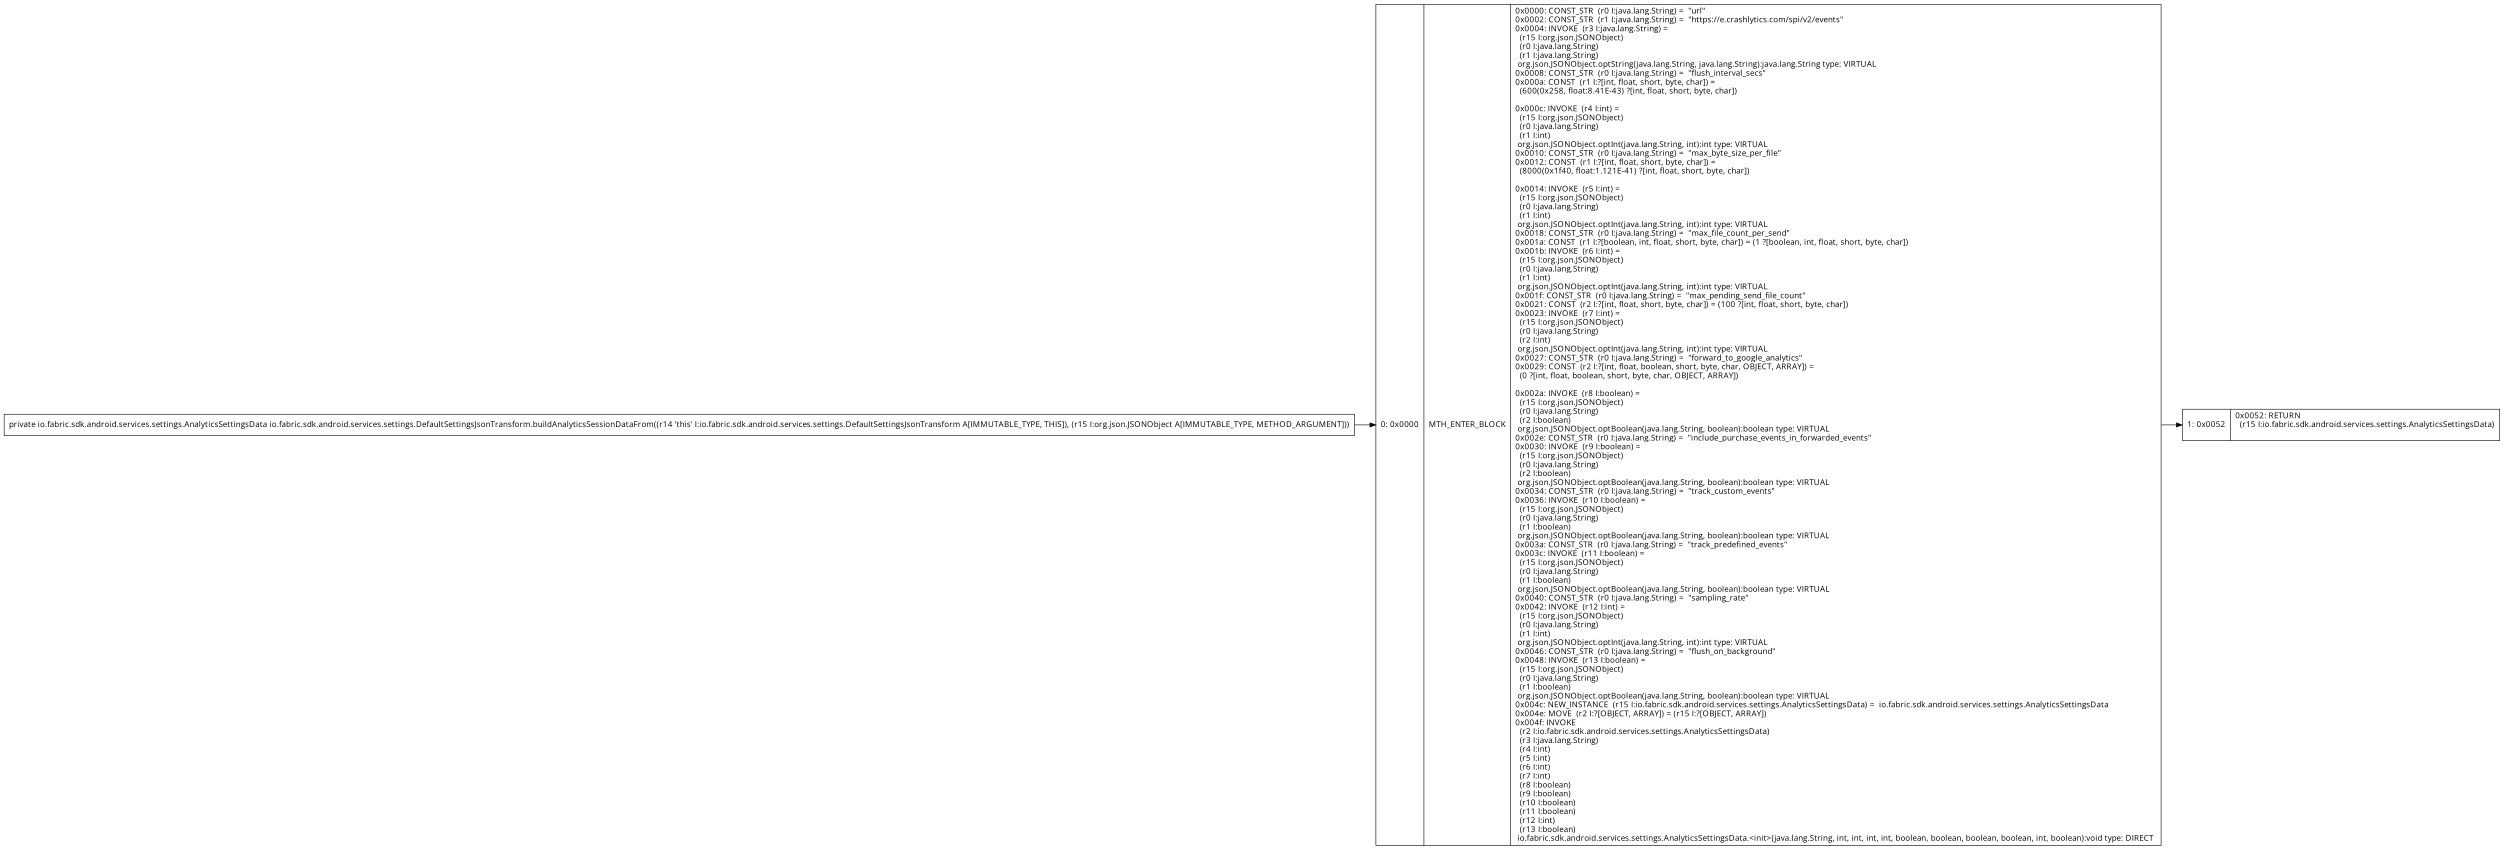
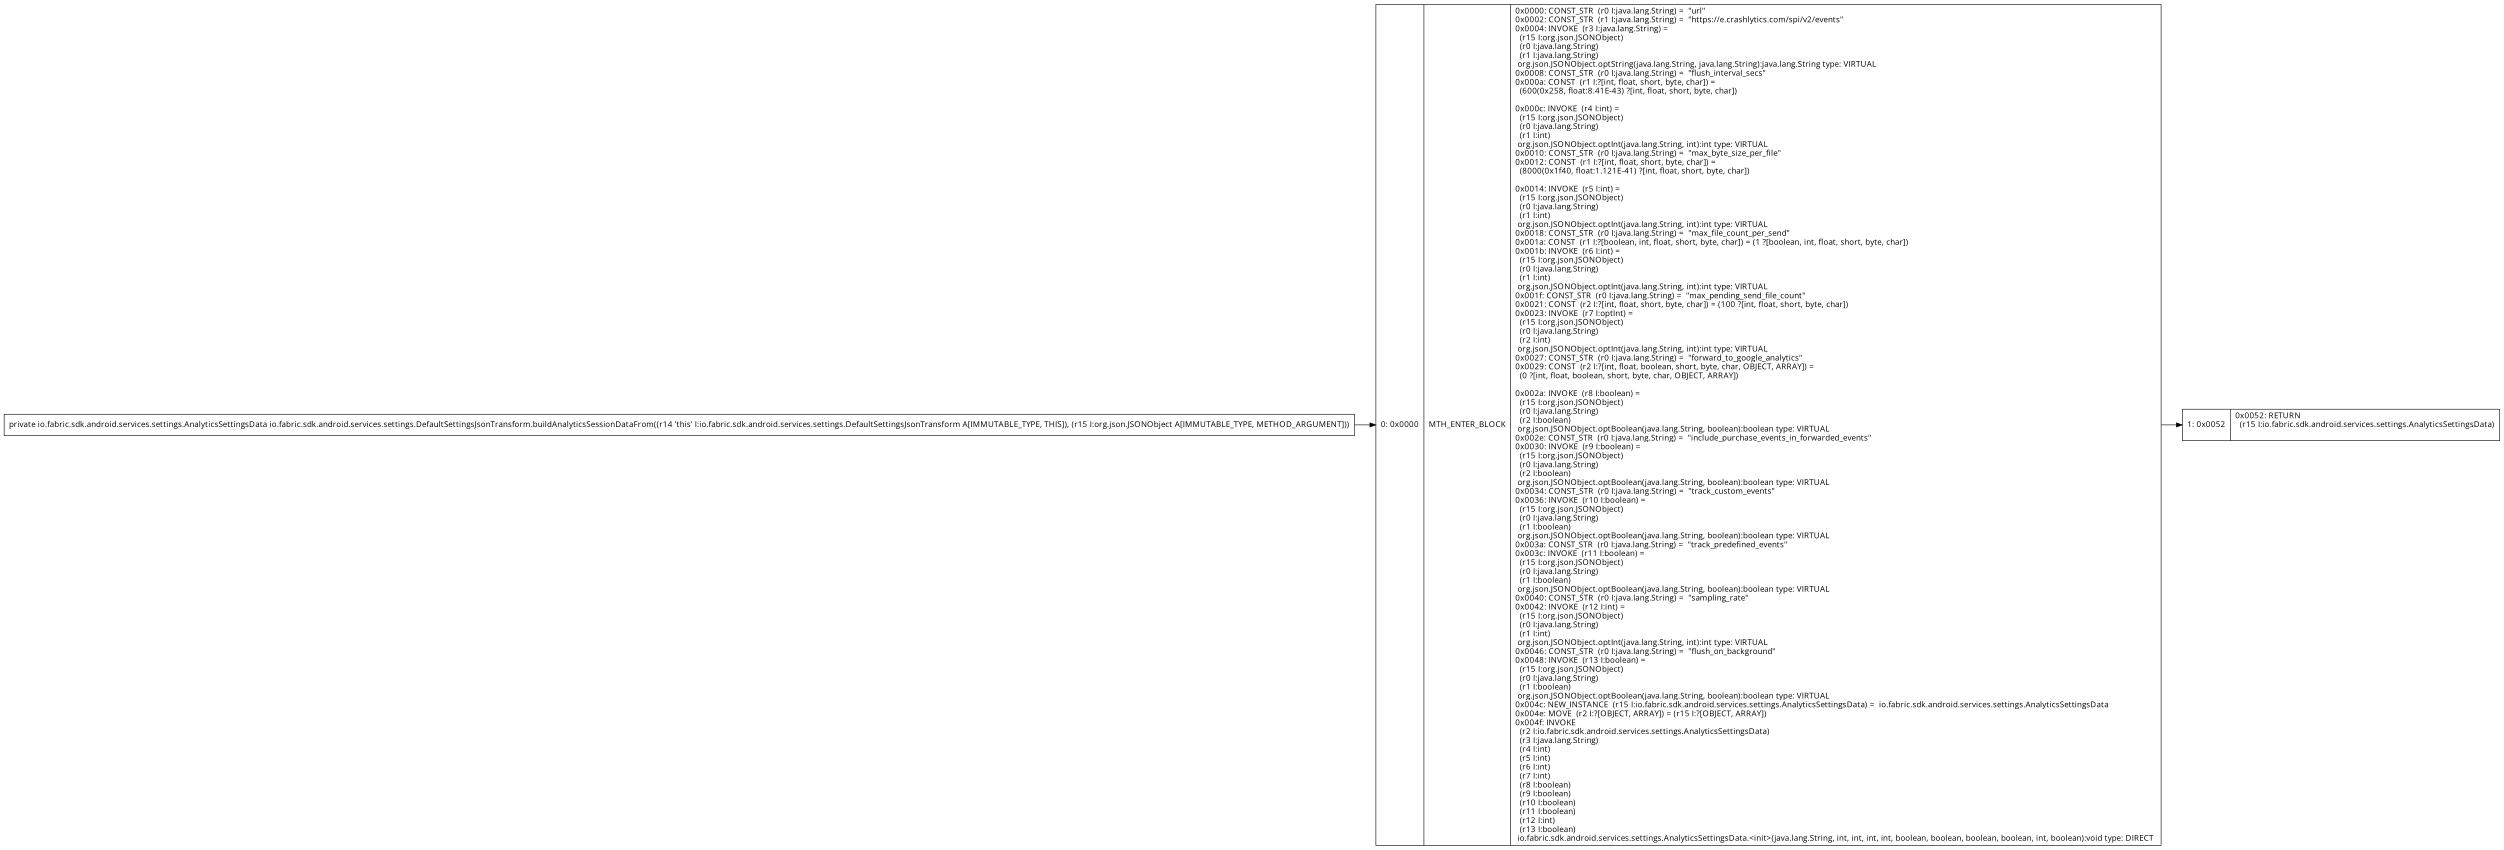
  digraph {
    rankdir=LR
    fontname="Open Sans"
    node [shape=record fontname="Open Sans"]
    edge [fontname="Open Sans"]
-   n1 [label="{0\:\ 0x0000|MTH_ENTER_BLOCK\l|0x0000: CONST_STR  (r0 I:java.lang.String) =  \"url\" \l0x0002: CONST_STR  (r1 I:java.lang.String) =  \"https:\/\/e.crashlytics.com\/spi\/v2\/events\" \l0x0004: INVOKE  (r3 I:java.lang.String) = \l  (r15 I:org.json.JSONObject)\l  (r0 I:java.lang.String)\l  (r1 I:java.lang.String)\l org.json.JSONObject.optString(java.lang.String, java.lang.String):java.lang.String type: VIRTUAL \l0x0008: CONST_STR  (r0 I:java.lang.String) =  \"flush_interval_secs\" \l0x000a: CONST  (r1 I:?[int, float, short, byte, char]) = \l  (600(0x258, float:8.41E\-43) ?[int, float, short, byte, char])\l \l0x000c: INVOKE  (r4 I:int) = \l  (r15 I:org.json.JSONObject)\l  (r0 I:java.lang.String)\l  (r1 I:int)\l org.json.JSONObject.optInt(java.lang.String, int):int type: VIRTUAL \l0x0010: CONST_STR  (r0 I:java.lang.String) =  \"max_byte_size_per_file\" \l0x0012: CONST  (r1 I:?[int, float, short, byte, char]) = \l  (8000(0x1f40, float:1.121E\-41) ?[int, float, short, byte, char])\l \l0x0014: INVOKE  (r5 I:int) = \l  (r15 I:org.json.JSONObject)\l  (r0 I:java.lang.String)\l  (r1 I:int)\l org.json.JSONObject.optInt(java.lang.String, int):int type: VIRTUAL \l0x0018: CONST_STR  (r0 I:java.lang.String) =  \"max_file_count_per_send\" \l0x001a: CONST  (r1 I:?[boolean, int, float, short, byte, char]) = (1 ?[boolean, int, float, short, byte, char]) \l0x001b: INVOKE  (r6 I:int) = \l  (r15 I:org.json.JSONObject)\l  (r0 I:java.lang.String)\l  (r1 I:int)\l org.json.JSONObject.optInt(java.lang.String, int):int type: VIRTUAL \l0x001f: CONST_STR  (r0 I:java.lang.String) =  \"max_pending_send_file_count\" \l0x0021: CONST  (r2 I:?[int, float, short, byte, char]) = (100 ?[int, float, short, byte, char]) \l0x0023: INVOKE  (r7 I:int) = \l  (r15 I:org.json.JSONObject)\l  (r0 I:java.lang.String)\l  (r2 I:int)\l org.json.JSONObject.optInt(java.lang.String, int):int type: VIRTUAL \l0x0027: CONST_STR  (r0 I:java.lang.String) =  \"forward_to_google_analytics\" \l0x0029: CONST  (r2 I:?[int, float, boolean, short, byte, char, OBJECT, ARRAY]) = \l  (0 ?[int, float, boolean, short, byte, char, OBJECT, ARRAY])\l \l0x002a: INVOKE  (r8 I:boolean) = \l  (r15 I:org.json.JSONObject)\l  (r0 I:java.lang.String)\l  (r2 I:boolean)\l org.json.JSONObject.optBoolean(java.lang.String, boolean):boolean type: VIRTUAL \l0x002e: CONST_STR  (r0 I:java.lang.String) =  \"include_purchase_events_in_forwarded_events\" \l0x0030: INVOKE  (r9 I:boolean) = \l  (r15 I:org.json.JSONObject)\l  (r0 I:java.lang.String)\l  (r2 I:boolean)\l org.json.JSONObject.optBoolean(java.lang.String, boolean):boolean type: VIRTUAL \l0x0034: CONST_STR  (r0 I:java.lang.String) =  \"track_custom_events\" \l0x0036: INVOKE  (r10 I:boolean) = \l  (r15 I:org.json.JSONObject)\l  (r0 I:java.lang.String)\l  (r1 I:boolean)\l org.json.JSONObject.optBoolean(java.lang.String, boolean):boolean type: VIRTUAL \l0x003a: CONST_STR  (r0 I:java.lang.String) =  \"track_predefined_events\" \l0x003c: INVOKE  (r11 I:boolean) = \l  (r15 I:org.json.JSONObject)\l  (r0 I:java.lang.String)\l  (r1 I:boolean)\l org.json.JSONObject.optBoolean(java.lang.String, boolean):boolean type: VIRTUAL \l0x0040: CONST_STR  (r0 I:java.lang.String) =  \"sampling_rate\" \l0x0042: INVOKE  (r12 I:int) = \l  (r15 I:org.json.JSONObject)\l  (r0 I:java.lang.String)\l  (r1 I:int)\l org.json.JSONObject.optInt(java.lang.String, int):int type: VIRTUAL \l0x0046: CONST_STR  (r0 I:java.lang.String) =  \"flush_on_background\" \l0x0048: INVOKE  (r13 I:boolean) = \l  (r15 I:org.json.JSONObject)\l  (r0 I:java.lang.String)\l  (r1 I:boolean)\l org.json.JSONObject.optBoolean(java.lang.String, boolean):boolean type: VIRTUAL \l0x004c: NEW_INSTANCE  (r15 I:io.fabric.sdk.android.services.settings.AnalyticsSettingsData) =  io.fabric.sdk.android.services.settings.AnalyticsSettingsData \l0x004e: MOVE  (r2 I:?[OBJECT, ARRAY]) = (r15 I:?[OBJECT, ARRAY]) \l0x004f: INVOKE  \l  (r2 I:io.fabric.sdk.android.services.settings.AnalyticsSettingsData)\l  (r3 I:java.lang.String)\l  (r4 I:int)\l  (r5 I:int)\l  (r6 I:int)\l  (r7 I:int)\l  (r8 I:boolean)\l  (r9 I:boolean)\l  (r10 I:boolean)\l  (r11 I:boolean)\l  (r12 I:int)\l  (r13 I:boolean)\l io.fabric.sdk.android.services.settings.AnalyticsSettingsData.\<init\>(java.lang.String, int, int, int, int, boolean, boolean, boolean, boolean, int, boolean):void type: DIRECT \l}"]
+   n1 [label="{0\:\ 0x0000|MTH_ENTER_BLOCK\l|0x0000: CONST_STR  (r0 I:java.lang.String) =  \"url\" \l0x0002: CONST_STR  (r1 I:java.lang.String) =  \"https:\/\/e.crashlytics.com\/spi\/v2\/events\" \l0x0004: INVOKE  (r3 I:java.lang.String) = \l  (r15 I:org.json.JSONObject)\l  (r0 I:java.lang.String)\l  (r1 I:java.lang.String)\l org.json.JSONObject.optString(java.lang.String, java.lang.String):java.lang.String type: VIRTUAL \l0x0008: CONST_STR  (r0 I:java.lang.String) =  \"flush_interval_secs\" \l0x000a: CONST  (r1 I:?[int, float, short, byte, char]) = \l  (600(0x258, float:8.41E\-43) ?[int, float, short, byte, char])\l \l0x000c: INVOKE  (r4 I:int) = \l  (r15 I:org.json.JSONObject)\l  (r0 I:java.lang.String)\l  (r1 I:int)\l org.json.JSONObject.optInt(java.lang.String, int):int type: VIRTUAL \l0x0010: CONST_STR  (r0 I:java.lang.String) =  \"max_byte_size_per_file\" \l0x0012: CONST  (r1 I:?[int, float, short, byte, char]) = \l  (8000(0x1f40, float:1.121E\-41) ?[int, float, short, byte, char])\l \l0x0014: INVOKE  (r5 I:int) = \l  (r15 I:org.json.JSONObject)\l  (r0 I:java.lang.String)\l  (r1 I:int)\l org.json.JSONObject.optInt(java.lang.String, int):int type: VIRTUAL \l0x0018: CONST_STR  (r0 I:java.lang.String) =  \"max_file_count_per_send\" \l0x001a: CONST  (r1 I:?[boolean, int, float, short, byte, char]) = (1 ?[boolean, int, float, short, byte, char]) \l0x001b: INVOKE  (r6 I:int) = \l  (r15 I:org.json.JSONObject)\l  (r0 I:java.lang.String)\l  (r1 I:int)\l org.json.JSONObject.optInt(java.lang.String, int):int type: VIRTUAL \l0x001f: CONST_STR  (r0 I:java.lang.String) =  \"max_pending_send_file_count\" \l0x0021: CONST  (r2 I:?[int, float, short, byte, char]) = (100 ?[int, float, short, byte, char]) \l0x0023: INVOKE  (r7 I:optInt) = \l  (r15 I:org.json.JSONObject)\l  (r0 I:java.lang.String)\l  (r2 I:int)\l org.json.JSONObject.optInt(java.lang.String, int):int type: VIRTUAL \l0x0027: CONST_STR  (r0 I:java.lang.String) =  \"forward_to_google_analytics\" \l0x0029: CONST  (r2 I:?[int, float, boolean, short, byte, char, OBJECT, ARRAY]) = \l  (0 ?[int, float, boolean, short, byte, char, OBJECT, ARRAY])\l \l0x002a: INVOKE  (r8 I:boolean) = \l  (r15 I:org.json.JSONObject)\l  (r0 I:java.lang.String)\l  (r2 I:boolean)\l org.json.JSONObject.optBoolean(java.lang.String, boolean):boolean type: VIRTUAL \l0x002e: CONST_STR  (r0 I:java.lang.String) =  \"include_purchase_events_in_forwarded_events\" \l0x0030: INVOKE  (r9 I:boolean) = \l  (r15 I:org.json.JSONObject)\l  (r0 I:java.lang.String)\l  (r2 I:boolean)\l org.json.JSONObject.optBoolean(java.lang.String, boolean):boolean type: VIRTUAL \l0x0034: CONST_STR  (r0 I:java.lang.String) =  \"track_custom_events\" \l0x0036: INVOKE  (r10 I:boolean) = \l  (r15 I:org.json.JSONObject)\l  (r0 I:java.lang.String)\l  (r1 I:boolean)\l org.json.JSONObject.optBoolean(java.lang.String, boolean):boolean type: VIRTUAL \l0x003a: CONST_STR  (r0 I:java.lang.String) =  \"track_predefined_events\" \l0x003c: INVOKE  (r11 I:boolean) = \l  (r15 I:org.json.JSONObject)\l  (r0 I:java.lang.String)\l  (r1 I:boolean)\l org.json.JSONObject.optBoolean(java.lang.String, boolean):boolean type: VIRTUAL \l0x0040: CONST_STR  (r0 I:java.lang.String) =  \"sampling_rate\" \l0x0042: INVOKE  (r12 I:int) = \l  (r15 I:org.json.JSONObject)\l  (r0 I:java.lang.String)\l  (r1 I:int)\l org.json.JSONObject.optInt(java.lang.String, int):int type: VIRTUAL \l0x0046: CONST_STR  (r0 I:java.lang.String) =  \"flush_on_background\" \l0x0048: INVOKE  (r13 I:boolean) = \l  (r15 I:org.json.JSONObject)\l  (r0 I:java.lang.String)\l  (r1 I:boolean)\l org.json.JSONObject.optBoolean(java.lang.String, boolean):boolean type: VIRTUAL \l0x004c: NEW_INSTANCE  (r15 I:io.fabric.sdk.android.services.settings.AnalyticsSettingsData) =  io.fabric.sdk.android.services.settings.AnalyticsSettingsData \l0x004e: MOVE  (r2 I:?[OBJECT, ARRAY]) = (r15 I:?[OBJECT, ARRAY]) \l0x004f: INVOKE  \l  (r2 I:io.fabric.sdk.android.services.settings.AnalyticsSettingsData)\l  (r3 I:java.lang.String)\l  (r4 I:int)\l  (r5 I:int)\l  (r6 I:int)\l  (r7 I:int)\l  (r8 I:boolean)\l  (r9 I:boolean)\l  (r10 I:boolean)\l  (r11 I:boolean)\l  (r12 I:int)\l  (r13 I:boolean)\l io.fabric.sdk.android.services.settings.AnalyticsSettingsData.\<init\>(java.lang.String, int, int, int, int, boolean, boolean, boolean, boolean, int, boolean):void type: DIRECT \l}"]
    n2 [label="{1\:\ 0x0052|0x0052: RETURN  \l  (r15 I:io.fabric.sdk.android.services.settings.AnalyticsSettingsData)\l \l}"]
    n3 [label="{private io.fabric.sdk.android.services.settings.AnalyticsSettingsData io.fabric.sdk.android.services.settings.DefaultSettingsJsonTransform.buildAnalyticsSessionDataFrom((r14 'this' I:io.fabric.sdk.android.services.settings.DefaultSettingsJsonTransform A[IMMUTABLE_TYPE, THIS]), (r15 I:org.json.JSONObject A[IMMUTABLE_TYPE, METHOD_ARGUMENT])) }"]
    n1 -> n2
    n3 -> n1
  }
